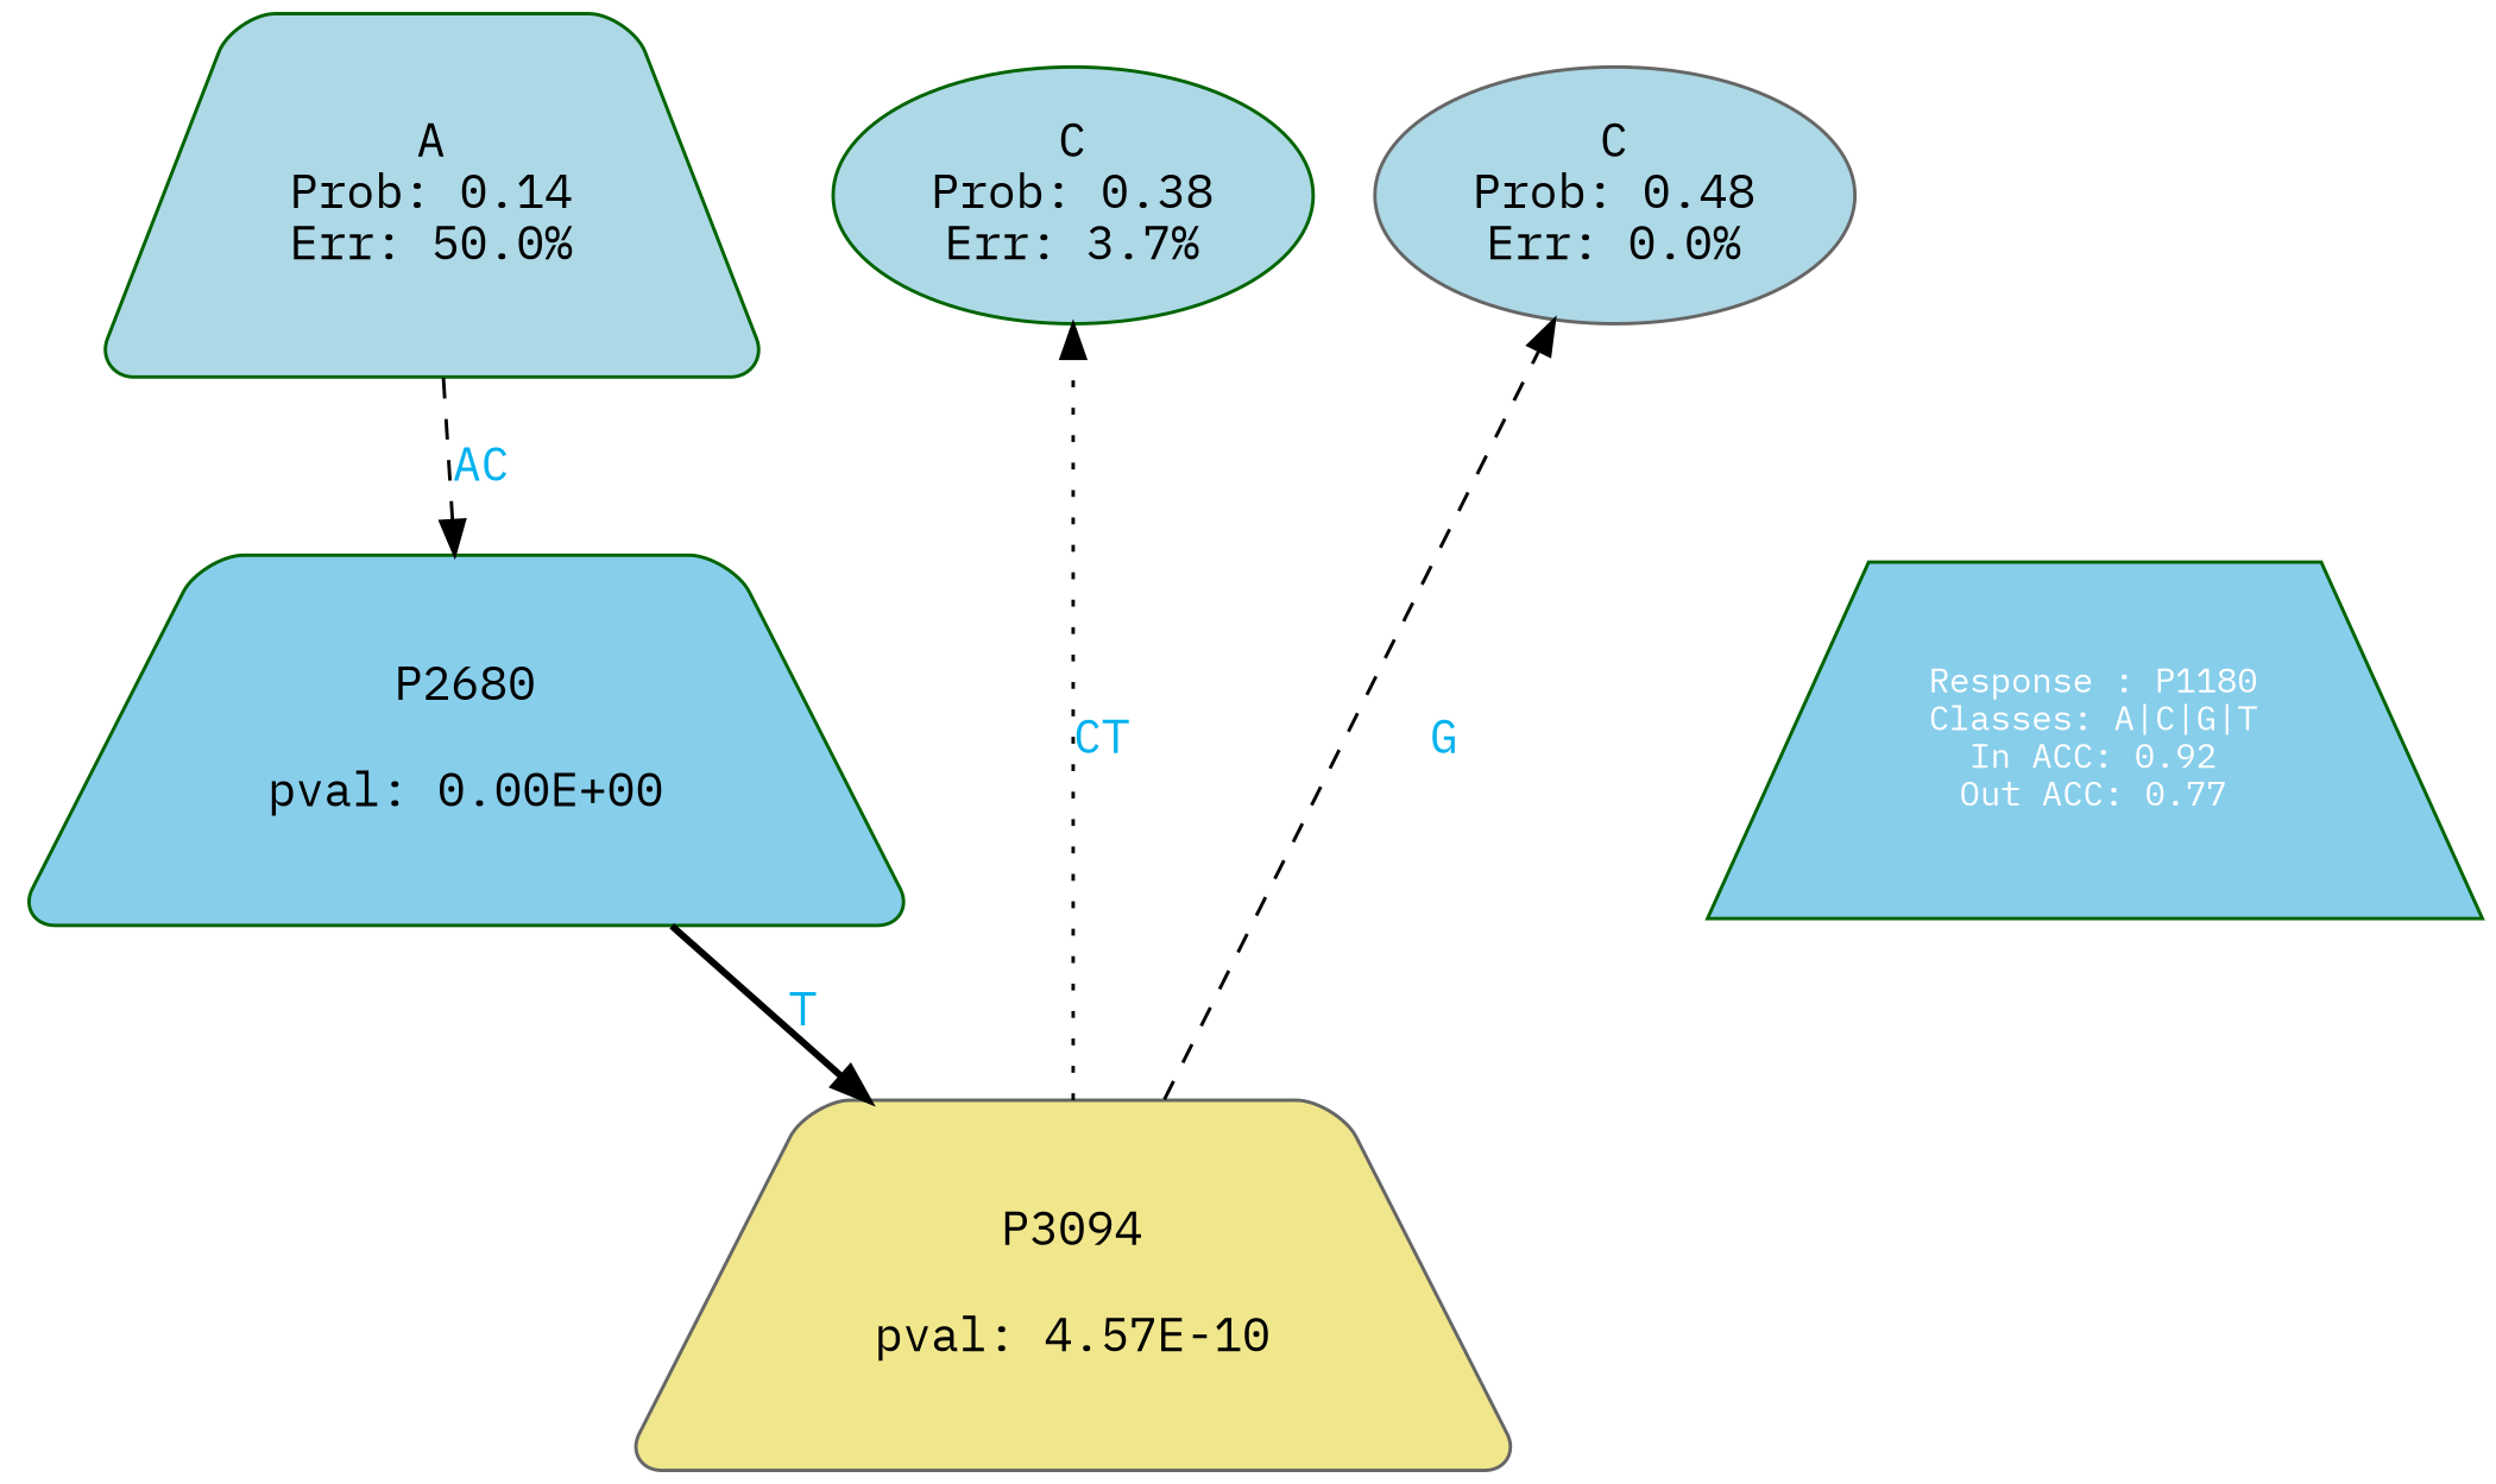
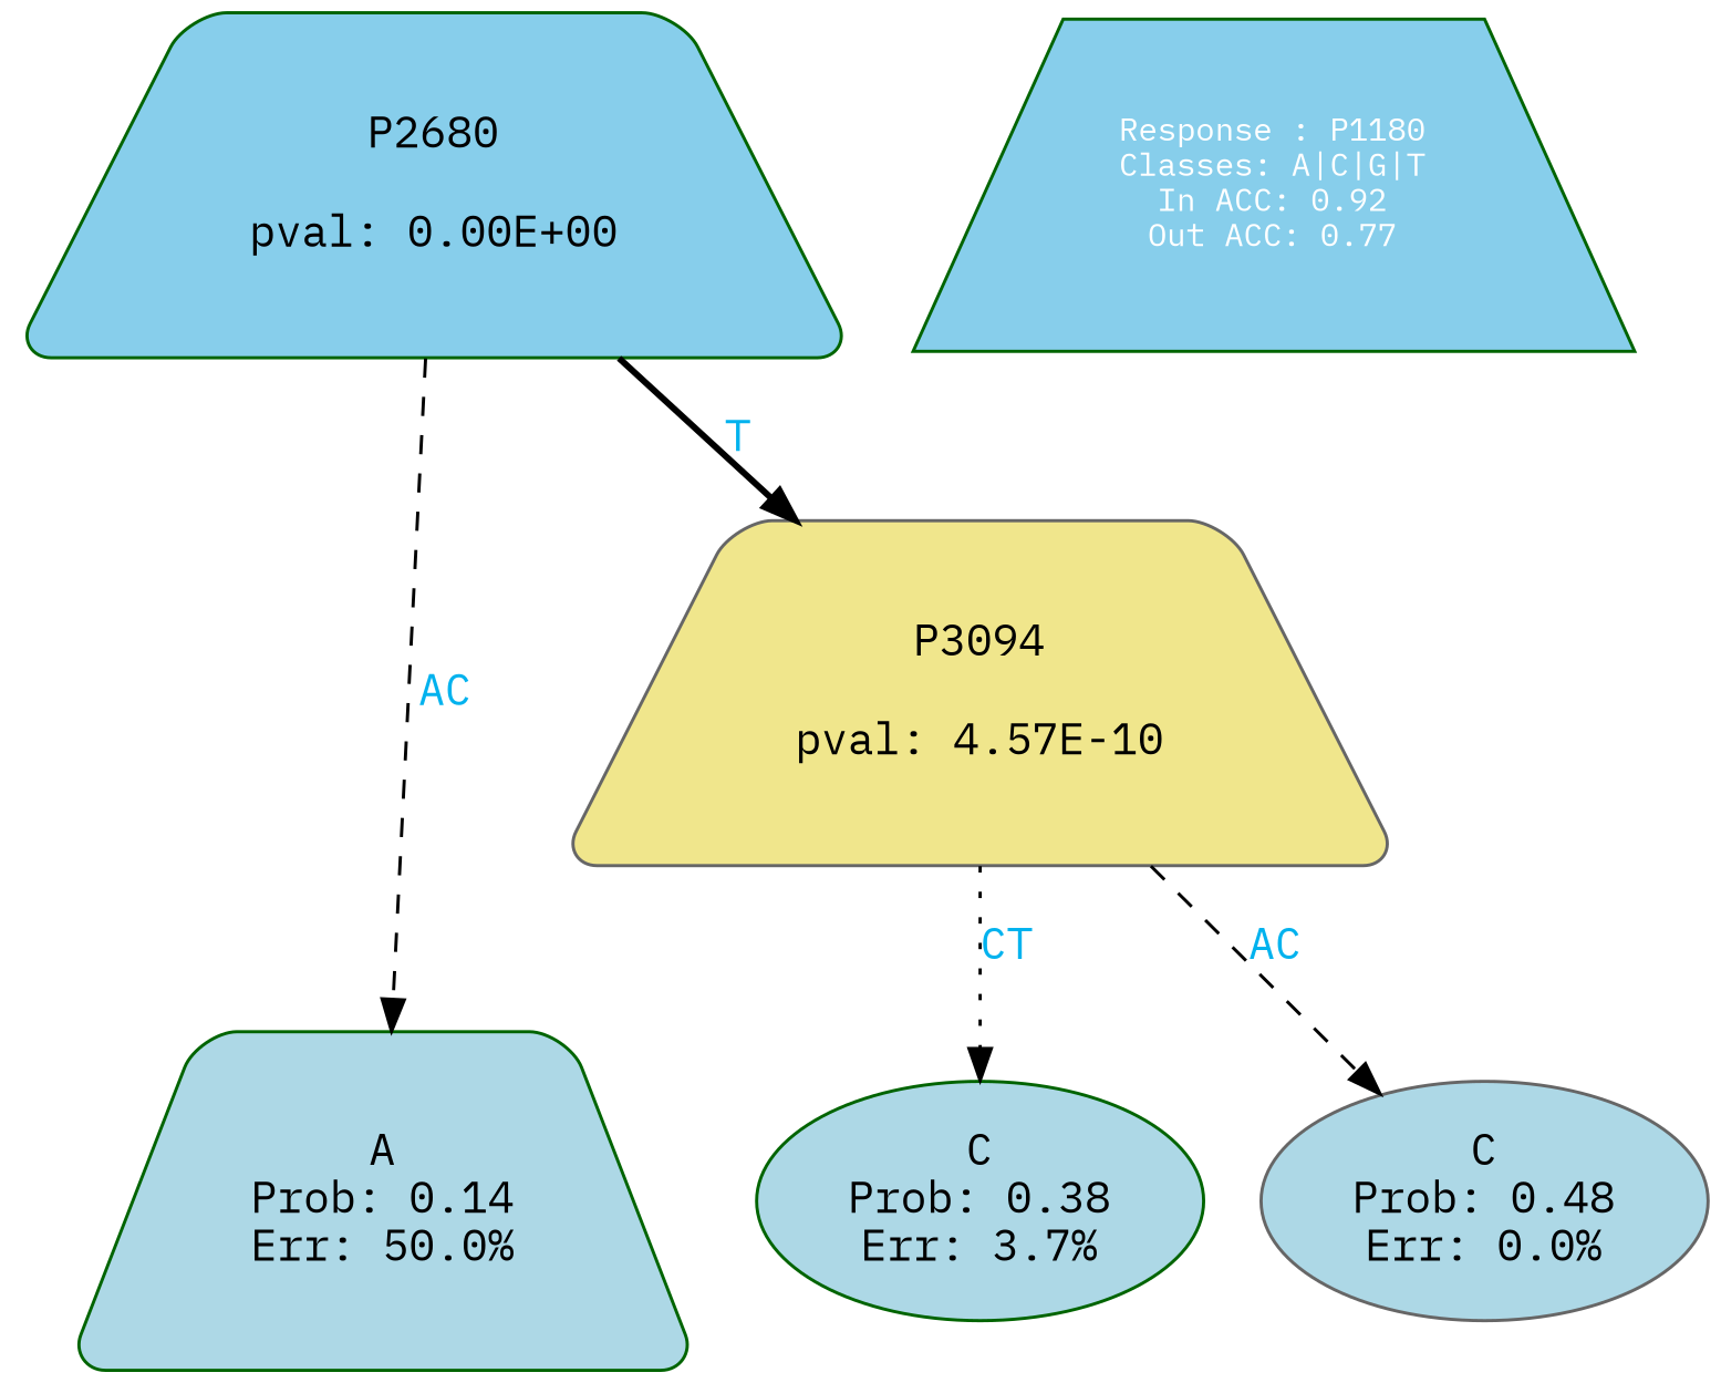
  digraph {
    fontname="IBM Plex Mono"
    ranksep=equally
    splines=polylines
    node [color=darkgreen fillcolor=lightblue fontname="IBM Plex Mono" shape=trapezium style="filled, rounded"]
    edge [fontcolor=deepskyblue2 fontname="IBM Plex Mono" style=dashed]
    n1 [label="A\nProb: 0.14\nErr: 50.0%"]
    n2 [label="C\nProb: 0.38\nErr: 3.7%" shape=ellipse]
    n3 [color=gray40 label="C\nProb: 0.48\nErr: 0.0%" shape=ellipse]
    n4 [align=left fillcolor=skyblue fontcolor=white fontsize=10 label="Response : P1180\nClasses: A|C|G|T\nIn ACC: 0.92\nOut ACC: 0.77\n" style=filled]
    n5 [fillcolor=skyblue label="P2680\n\npval: 0.00E+00"]
    n6 [color=gray40 fillcolor=khaki label="P3094\n\npval: 4.57E-10"]
    subgraph sub_1 {
      rank=same
      n1
      n2
      n3
    }
    subgraph sub_2 {
      rank=same
      n4
      n5
    }
-   n1 -> n5 [label=AC]
+   n5 -> n1 [label=AC]
    n5 -> n6 [label=T style=bold]
    n6 -> n2 [label=CT style=dotted]
-   n6 -> n3 [label=G]
+   n6 -> n3 [label=AC]
  }
